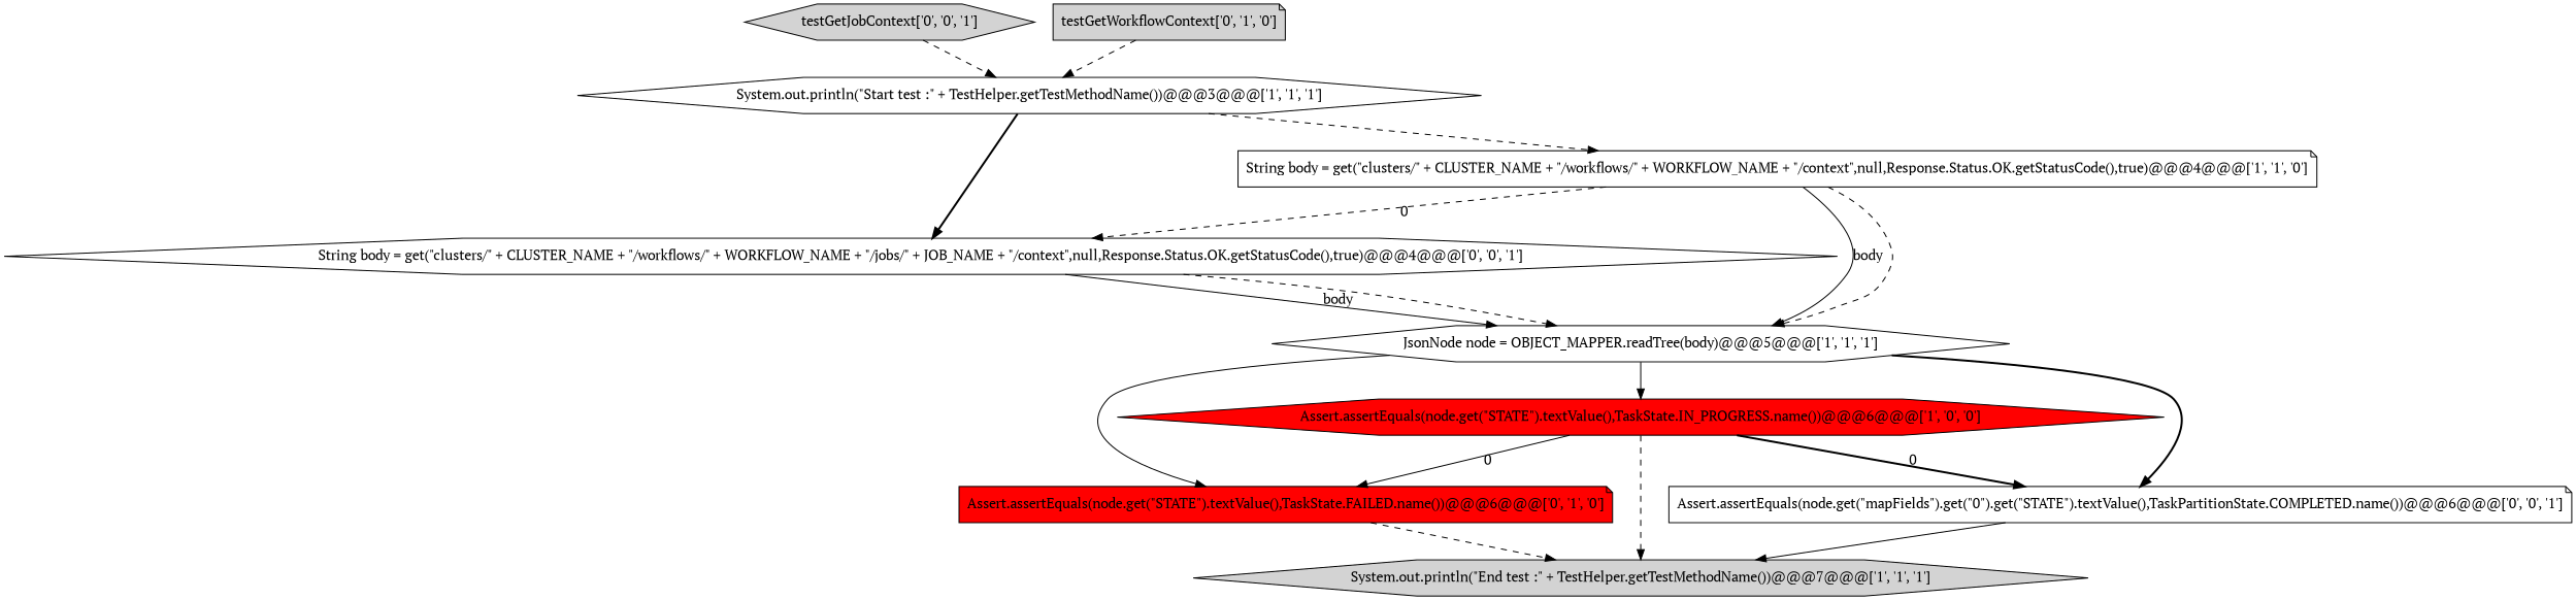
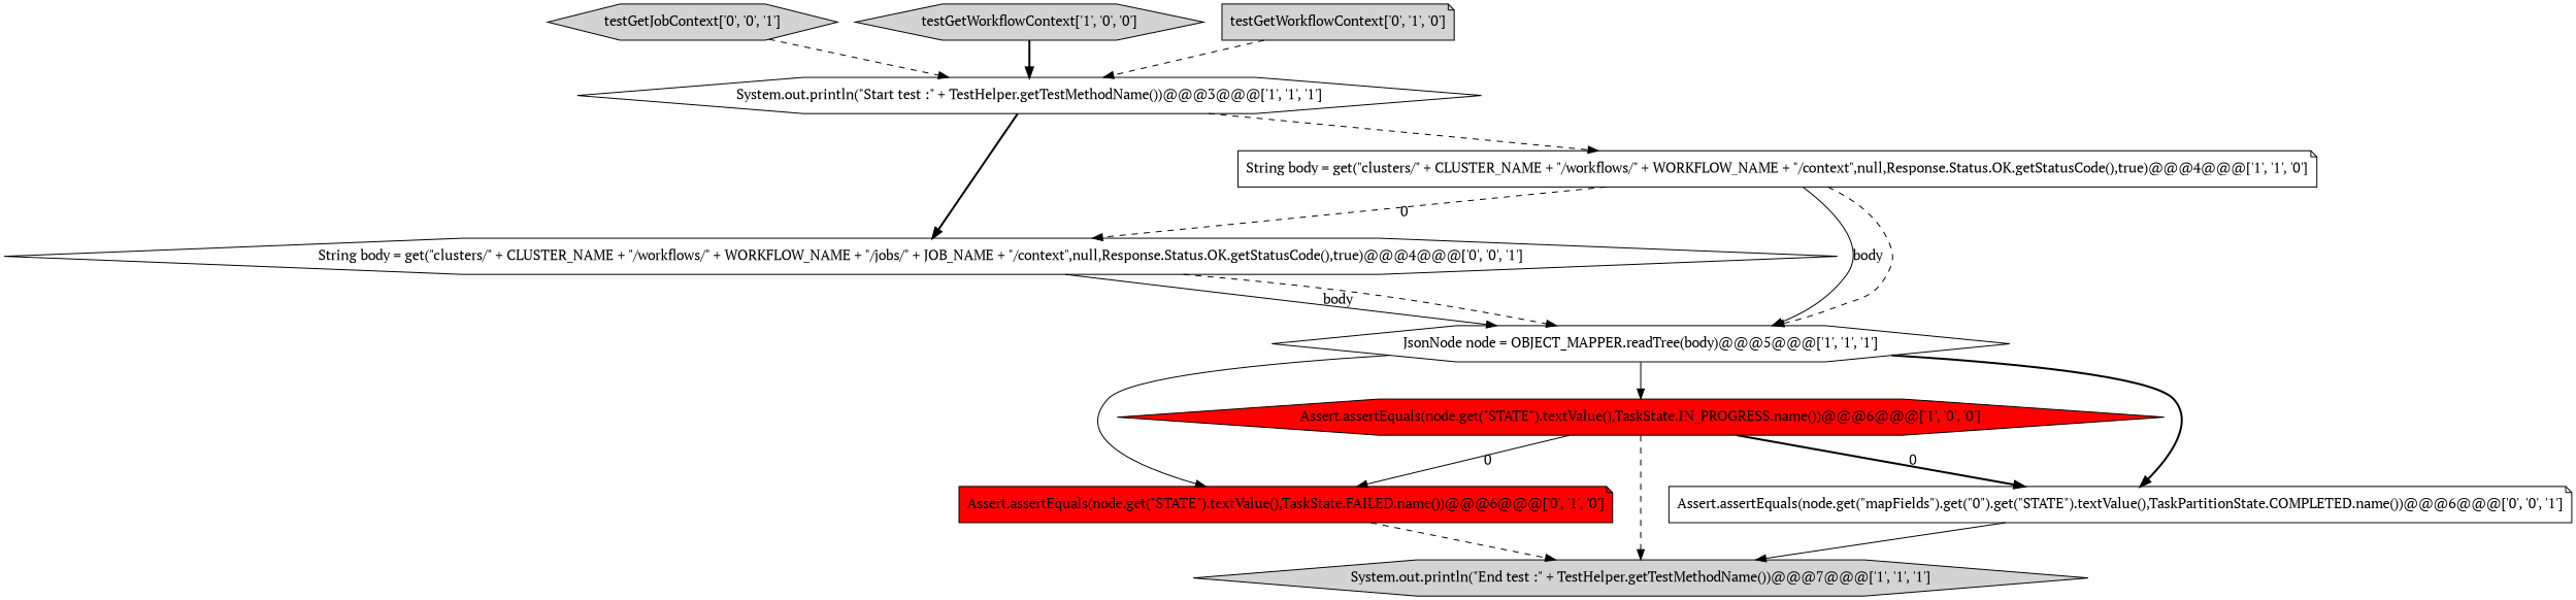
  digraph {
    fontname="PT Serif"
    node [fillcolor=white shape=hexagon style=filled fontname="PT Serif"]
    edge [style=dashed fontname="PT Serif"]
    n1 [fillcolor=red label="Assert.assertEquals(node.get(\"STATE\").textValue(),TaskState.FAILED.name())@@@6@@@['0', '1', '0']" shape=note]
    n2 [fillcolor=lightgray label="System.out.println(\"End test :\" + TestHelper.getTestMethodName())@@@7@@@['1', '1', '1']"]
    n3 [fillcolor=red label="Assert.assertEquals(node.get(\"STATE\").textValue(),TaskState.IN_PROGRESS.name())@@@6@@@['1', '0', '0']"]
    n4 [label="Assert.assertEquals(node.get(\"mapFields\").get(\"0\").get(\"STATE\").textValue(),TaskPartitionState.COMPLETED.name())@@@6@@@['0', '0', '1']" shape=note]
    n5 [label="System.out.println(\"Start test :\" + TestHelper.getTestMethodName())@@@3@@@['1', '1', '1']"]
    n6 [label="String body = get(\"clusters/\" + CLUSTER_NAME + \"/workflows/\" + WORKFLOW_NAME + \"/jobs/\" + JOB_NAME + \"/context\",null,Response.Status.OK.getStatusCode(),true)@@@4@@@['0', '0', '1']"]
    n7 [label="String body = get(\"clusters/\" + CLUSTER_NAME + \"/workflows/\" + WORKFLOW_NAME + \"/context\",null,Response.Status.OK.getStatusCode(),true)@@@4@@@['1', '1', '0']" shape=note]
    n8 [fillcolor=lightgray label="testGetJobContext['0', '0', '1']"]
    n9 [label="JsonNode node = OBJECT_MAPPER.readTree(body)@@@5@@@['1', '1', '1']"]
+   n10 [fillcolor=lightgray label="testGetWorkflowContext['1', '0', '0']"]
    n11 [fillcolor=lightgray label="testGetWorkflowContext['0', '1', '0']" shape=note]
    n1 -> n2
    n3 -> n1 [label=0 style=solid]
    n3 -> n2
    n3 -> n4 [label=0 style=bold]
    n4 -> n2 [style=solid]
    n5 -> n6 [style=bold]
    n5 -> n7
    n6 -> n9 [label=body style=solid]
    n6 -> n9
    n7 -> n6 [label=0]
    n7 -> n9 [label=body style=solid]
    n7 -> n9
    n8 -> n5
    n9 -> n1 [style=solid]
    n9 -> n3 [style=solid]
    n9 -> n4 [style=bold]
+   n10 -> n5 [style=bold]
    n11 -> n5
  }
